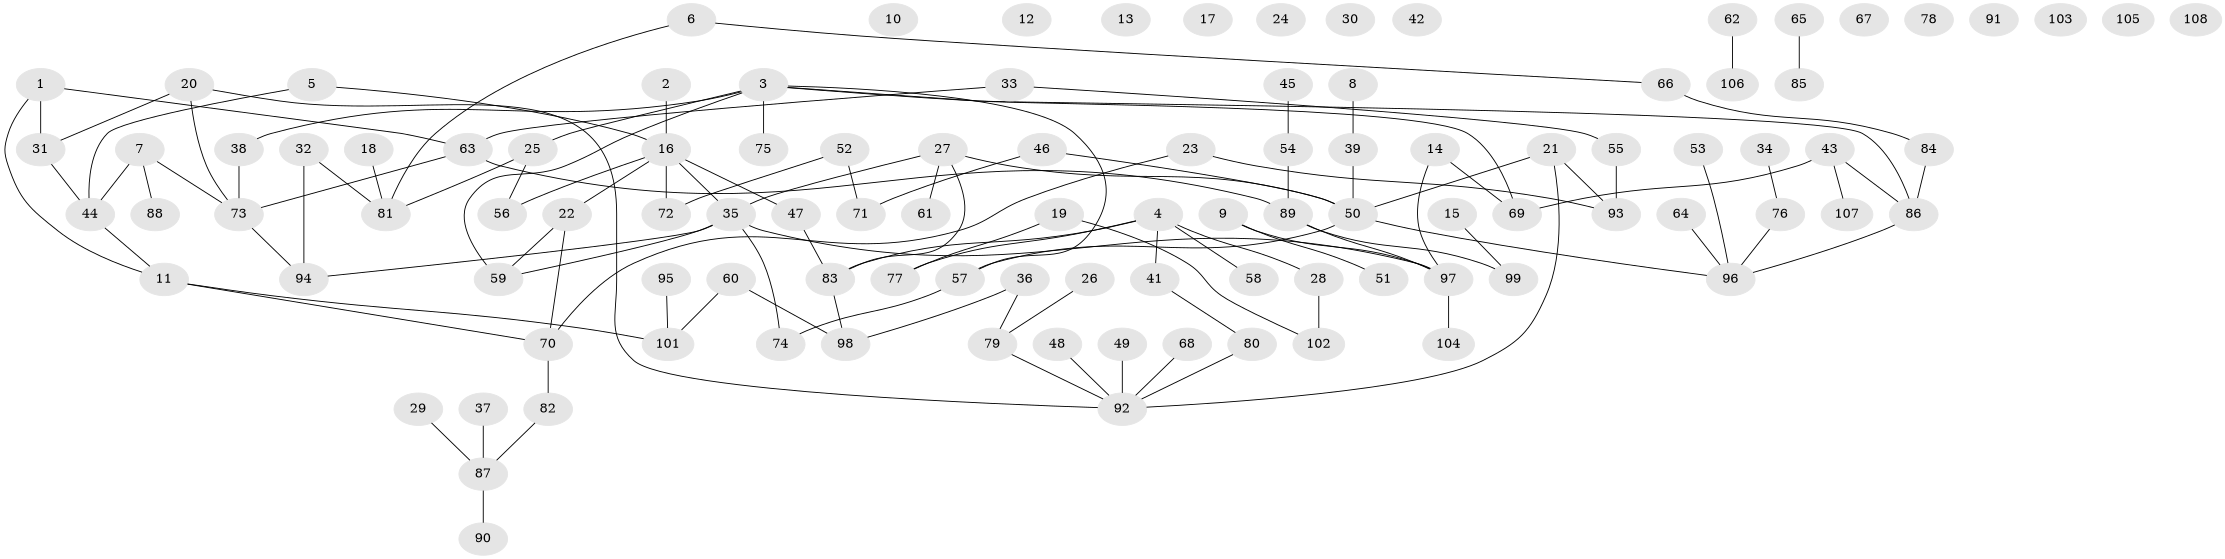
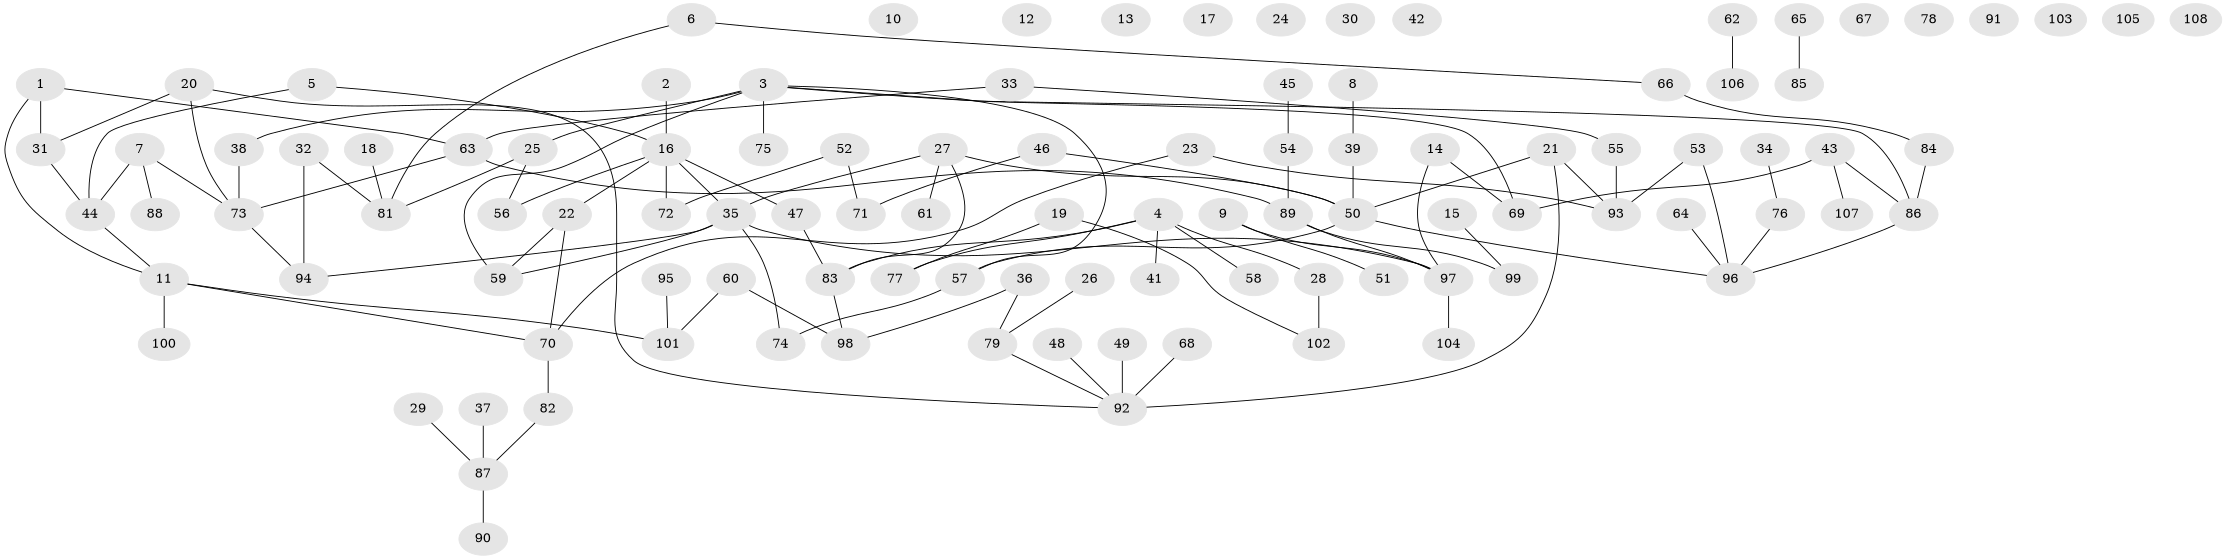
  graph {
    node [color=gray90 style=filled]
    1
    11
    31
    63
    70
+   100
    101
    44
    73
    89
    2
    16
    22
    35
    47
    56
    72
    3
    25
    38
    57
    59
    69
    75
    86
    81
    74
    96
    4
    28
    41
    58
    77
    83
    102
-   80
    98
    5
    6
    66
    84
    7
    88
    94
    8
    39
    50
    9
    51
    97
    104
    10
    82
    12
    13
    14
    15
    99
    17
    18
    19
    20
    92
    21
    93
    23
    24
    26
    79
    27
    61
    29
    87
    90
    30
    32
    33
    55
    34
    76
    36
    37
    42
    43
    107
    45
    54
    46
    71
    48
    49
    52
    53
    60
    62
    106
    64
    65
    85
    67
    68
    78
    91
    95
    103
    105
    108
    1 -- 11
    1 -- 31
    1 -- 63
    11 -- 70
+   11 -- 100
    11 -- 101
    31 -- 44
    63 -- 73
    63 -- 89
    70 -- 82
    44 -- 11
    73 -- 94
    89 -- 97
    89 -- 99
    2 -- 16
    16 -- 22
    16 -- 35
    16 -- 47
    16 -- 56
    16 -- 72
    22 -- 70
    22 -- 59
    35 -- 59
    35 -- 74
    35 -- 94
    35 -- 97
    47 -- 83
    3 -- 25
    3 -- 38
    3 -- 57
    3 -- 59
    3 -- 69
    3 -- 75
    3 -- 86
    25 -- 56
    25 -- 81
    38 -- 73
    57 -- 74
    86 -- 96
    4 -- 28
    4 -- 41
    4 -- 58
    4 -- 77
    4 -- 83
    28 -- 102
-   41 -- 80
    83 -- 98
-   80 -- 92
    5 -- 44
    5 -- 16
    6 -- 81
    6 -- 66
    66 -- 84
    84 -- 86
    7 -- 44
    7 -- 73
    7 -- 88
    8 -- 39
    39 -- 50
    50 -- 57
    50 -- 96
    9 -- 51
    9 -- 97
    97 -- 104
    82 -- 87
    14 -- 69
    14 -- 97
    15 -- 99
    18 -- 81
    19 -- 77
    19 -- 102
    20 -- 31
    20 -- 73
    20 -- 92
    21 -- 50
    21 -- 92
    21 -- 93
    23 -- 70
    23 -- 93
    26 -- 79
    79 -- 92
    27 -- 35
    27 -- 83
    27 -- 50
    27 -- 61
    29 -- 87
    87 -- 90
    32 -- 81
    32 -- 94
    33 -- 63
    33 -- 55
    55 -- 93
    34 -- 76
    76 -- 96
    36 -- 98
    36 -- 79
    37 -- 87
    43 -- 69
    43 -- 86
    43 -- 107
    45 -- 54
    54 -- 89
    46 -- 50
    46 -- 71
    48 -- 92
    49 -- 92
    52 -- 72
    52 -- 71
    53 -- 96
+   53 -- 93
    60 -- 101
    60 -- 98
    62 -- 106
    64 -- 96
    65 -- 85
    68 -- 92
    95 -- 101
  }
